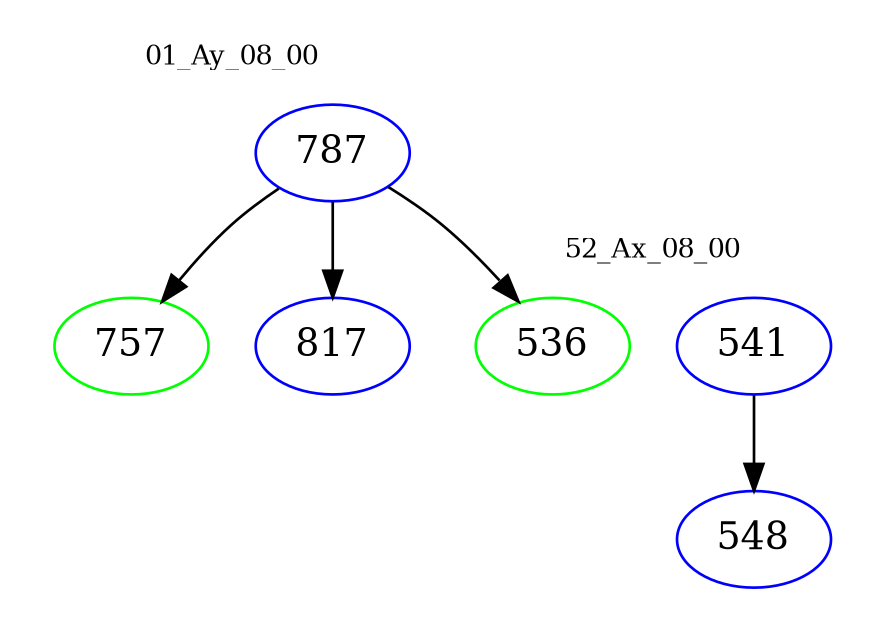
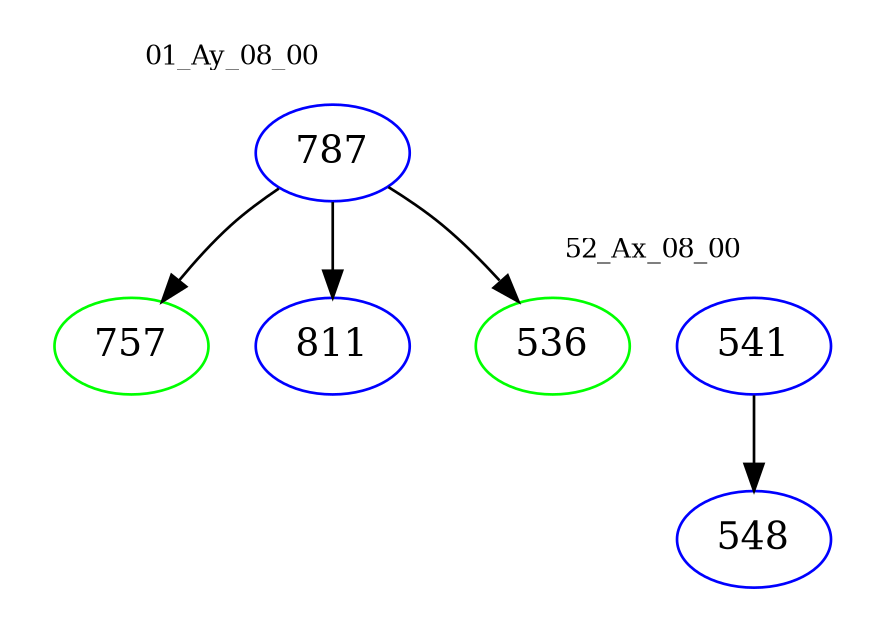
  digraph {
    node [color=blue]
    edge [color=black]
    n1 [label=541]
    n2 [color=green label=536]
    n3 [label=548]
    n4 [label=787]
    n5 [color=green label=757]
-   n6 [label=817]
+   n6 [label=811]
    subgraph cluster_1 {
      color=white
      fontsize=10
      label="52_Ax_08_00"
      n1
      n2
      n3
    }
    subgraph cluster_2 {
      color=white
      fontsize=10
      label="01_Ay_08_00"
      n4
      n5
      n6
    }
    n1 -> n3
    n4 -> n2
    n4 -> n5
    n4 -> n6
  }
